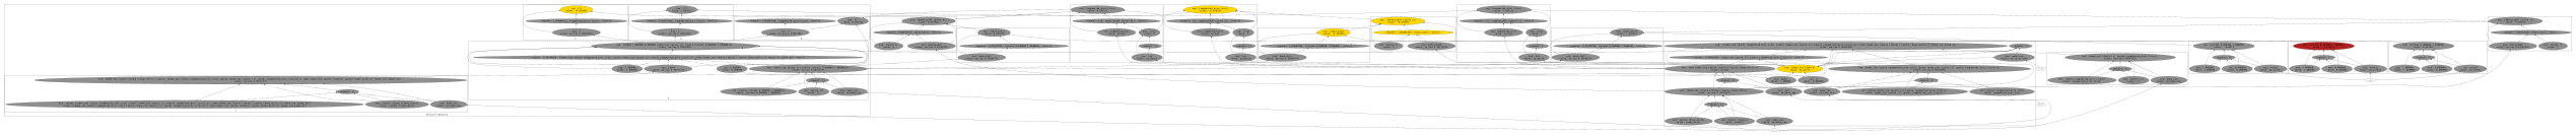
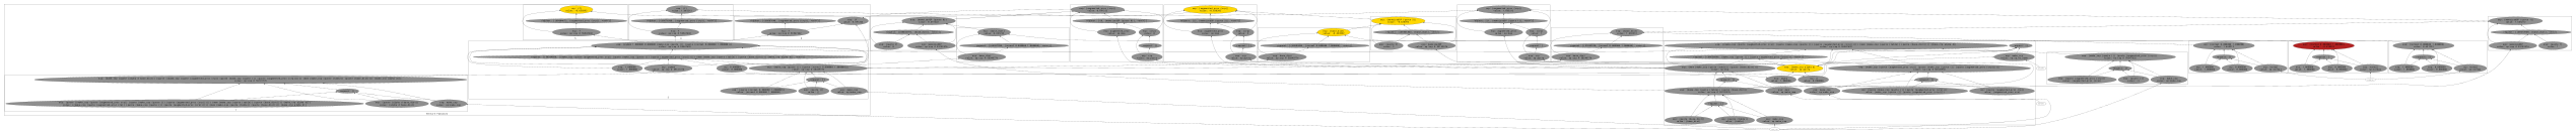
  digraph {
    fontname="Roboto Mono"
    fontsize=24
    rankdir=BT
    node [fillcolor=grey56 fontname="Roboto Mono" fontsize=24 shape=ellipse style=filled]
    edge [arrowhead=normal color=black fontname="Roboto Mono" style=solid]
    n1 [label="exp: (make_csp (quote (alpha d base_dist)) (quote ((make_csp (quote (augmented_proc crp)) (quote (make_csp (quote ()) (quote (augmented_proc (crp)))))) (mem (make_csp (quote (table)) (quote (base_dist)))) (make_crp alpha d))))\nvalue: sp:csp @ 59131776"]
    n2 [label="request: []"]
    n3 [label="exp: make_csp\nvalue: sp:make_csp"]
    n4 [label="exp: (quote (alpha d base_dist))\nvalue: (alpha d base_dist)"]
    n5 [label="exp: (quote ((make_csp (quote (augmented_proc crp)) (quote (make_csp (quote ()) (quote (augmented_proc (crp)))))) (mem (make_csp (quote (table)) (quote (base_dist)))) (make_crp alpha d)))\nvalue: ((make_csp (quote (augmented_proc crp)) (quote (make_csp (quote ()) (quote (augmented_proc (crp)))))) (mem (make_csp (quote (table)) (quote (base_dist)))) (make_crp alpha d))"]
    n6 [label="exp: (pymem 1.000000 0.000000 (make_csp (quote ()) (quote (normal 0.000000 1.000000))))\nvalue: sp:csp @ 59547632"]
    n7 [label="request: [(58364688, ((make_csp (quote (augmented_proc crp)) (quote (make_csp (quote ()) (quote (augmented_proc (crp)))))) (mem (make_csp (quote (table)) (quote (base_dist)))) (make_crp alpha d)), <env>)]"]
    n8 [label="exp: pymem\nvalue: sp:csp @ 59131776"]
    n9 [label="exp: 1.000000\nvalue: 1.000000"]
    n10 [label="exp: 0.000000\nvalue: 0.000000"]
    n11 [label="exp: (make_csp (quote ()) (quote (normal 0.000000 1.000000)))\nvalue: sp:csp @ 58349776"]
    n12 [label="request: []"]
    n13 [label="exp: make_csp\nvalue: sp:make_csp"]
    n14 [label="exp: (quote ())\nvalue: ()"]
    n15 [label="exp: (quote (normal 0.000000 1.000000))\nvalue: (normal 0.000000 1.000000)"]
    n16 [label="exp: (f)\nvalue: 0.691222"]
    n17 [label="request: [(60587648, (augmented_proc (crp)), <env>)]"]
    n18 [label="exp: f\nvalue: sp:csp @ 59547632"]
    n19 [label="exp: (f)\nvalue: 1.665212"]
    n20 [label="request: [(60576368, (augmented_proc (crp)), <env>)]"]
    n21 [label="exp: f\nvalue: sp:csp @ 59547632"]
    n22 [fillcolor=gold label="exp: (f)\nvalue: -0.638392"]
    n23 [label="request: [(60604672, (augmented_proc (crp)), <env>)]"]
    n24 [label="exp: f\nvalue: sp:csp @ 59547632"]
    n25 [label="exp: (augmented_proc (crp))\nvalue: 0.691222"]
    n26 [label="request: [(0, (memoizedSP (quote 0)), <env>)]"]
    n27 [label="exp: augmented_proc\nvalue: sp:msp"]
    n28 [label="exp: (crp)\nvalue: 0"]
    n29 [label="request: []"]
    n30 [label="exp: crp\nvalue: sp:pycrp"]
    n31 [label="exp: (base_dist)\nvalue: 1.665212"]
    n32 [label="request: [(51843520, (normal 0.000000 1.000000), <env>)]"]
    n33 [label="exp: base_dist\nvalue: sp:csp @ 58349776"]
    n34 [label="exp: ((make_csp (quote (augmented_proc crp)) (quote (make_csp (quote ()) (quote (augmented_proc (crp)))))) (mem (make_csp (quote (table)) (quote (base_dist)))) (make_crp alpha d))\nvalue: sp:csp @ 59547632"]
    n35 [label="request: [(60556096, (make_csp (quote ()) (quote (augmented_proc (crp)))), <env>)]"]
    n36 [label="exp: (make_csp (quote (augmented_proc crp)) (quote (make_csp (quote ()) (quote (augmented_proc (crp))))))\nvalue: sp:csp @ 58120992"]
    n37 [label="request: []"]
    n38 [label="exp: make_csp\nvalue: sp:make_csp"]
    n39 [label="exp: (quote (augmented_proc crp))\nvalue: (augmented_proc crp)"]
    n40 [label="exp: (quote (make_csp (quote ()) (quote (augmented_proc (crp)))))\nvalue: (make_csp (quote ()) (quote (augmented_proc (crp))))"]
    n41 [label="exp: (mem (make_csp (quote (table)) (quote (base_dist))))\nvalue: sp:msp"]
    n42 [label="request: []"]
    n43 [label="exp: mem\nvalue: sp:make_msp"]
    n44 [label="exp: (make_csp (quote (table)) (quote (base_dist)))\nvalue: sp:csp @ 59192976"]
    n45 [label="request: []"]
    n46 [label="exp: make_csp\nvalue: sp:make_csp"]
    n47 [label="exp: (quote (table))\nvalue: (table)"]
    n48 [label="exp: (quote (base_dist))\nvalue: (base_dist)"]
    n49 [fillcolor=gold label="exp: (make_crp alpha d)\nvalue: sp:pycrp"]
    n50 [label="request: []"]
    n51 [label="exp: make_crp\nvalue: sp:sp_no_name"]
    n52 [label="exp: alpha\nvalue: 1.000000"]
    n53 [label="exp: d\nvalue: 0.000000"]
    n54 [label="exp: (normal 0.000000 1.000000)\nvalue: 1.665212"]
    n55 [label="request: []"]
    n56 [label="exp: normal\nvalue: sp:normal"]
    n57 [label="exp: 0.000000\nvalue: 0.000000"]
    n58 [label="exp: 1.000000\nvalue: 1.000000"]
    n59 [label="exp: (make_csp (quote ()) (quote (augmented_proc (crp))))\nvalue: sp:csp @ 59547632"]
    n60 [label="request: []"]
    n61 [label="exp: make_csp\nvalue: sp:make_csp"]
    n62 [label="exp: (quote ())\nvalue: ()"]
    n63 [label="exp: (quote (augmented_proc (crp)))\nvalue: (augmented_proc (crp))"]
    n64 [label="exp: (memoizedSP (quote 0))\nvalue: 0.691222"]
    n65 [label="request: [(60362192, (base_dist), <env>)]"]
    n66 [label="exp: memoizedSP\nvalue: sp:csp @ 59192976"]
    n67 [label="exp: (quote 0)\nvalue: 0"]
    n68 [fillcolor=gold label="exp: (memoizedSP (quote 2))\nvalue: -0.638392"]
-   n69 [fillcolor=gold label="request: [(60566544, (base_dist), <env>)]"]
+   n69 [label="request: [(60566544, (base_dist), <env>)]"]
    n70 [label="exp: memoizedSP\nvalue: sp:csp @ 59192976"]
    n71 [label="exp: (quote 2)\nvalue: 2"]
    n72 [label="exp: (base_dist)\nvalue: 0.691222"]
    n73 [label="request: [(60557280, (normal 0.000000 1.000000), <env>)]"]
    n74 [label="exp: base_dist\nvalue: sp:csp @ 58349776"]
    n75 [fillcolor=gold label="exp: (augmented_proc (crp))\nvalue: -0.638392"]
    n76 [label="request: [(2, (memoizedSP (quote 2)), <env>)]"]
    n77 [label="exp: augmented_proc\nvalue: sp:msp"]
    n78 [label="exp: (crp)\nvalue: 2"]
    n79 [label="request: []"]
    n80 [label="exp: crp\nvalue: sp:pycrp"]
    n81 [label="exp: (augmented_proc (crp))\nvalue: 1.665212"]
    n82 [label="request: [(1, (memoizedSP (quote 1)), <env>)]"]
    n83 [label="exp: augmented_proc\nvalue: sp:msp"]
    n84 [label="exp: (crp)\nvalue: 1"]
    n85 [label="request: []"]
    n86 [label="exp: crp\nvalue: sp:pycrp"]
    n87 [fillcolor=gold label="exp: (base_dist)\nvalue: -0.638392"]
    n88 [label="request: [(60584464, (normal 0.000000 1.000000), <env>)]"]
    n89 [label="exp: base_dist\nvalue: sp:csp @ 58349776"]
    n90 [fillcolor=firebrick label="exp: (normal 0.000000 1.000000)\nvalue: -0.638392"]
    n91 [label="request: []"]
    n92 [label="exp: normal\nvalue: sp:normal"]
    n93 [label="exp: 0.000000\nvalue: 0.000000"]
    n94 [label="exp: 1.000000\nvalue: 1.000000"]
    n95 [label="exp: (memoizedSP (quote 1))\nvalue: 1.665212"]
    n96 [label="request: [(60614960, (base_dist), <env>)]"]
    n97 [label="exp: memoizedSP\nvalue: sp:csp @ 59192976"]
    n98 [label="exp: (quote 1)\nvalue: 1"]
    n99 [label="exp: (normal 0.000000 1.000000)\nvalue: 0.691222"]
    n100 [label="request: []"]
    n101 [label="exp: normal\nvalue: sp:normal"]
    n102 [label="exp: 0.000000\nvalue: 0.000000"]
    n103 [label="exp: 1.000000\nvalue: 1.000000"]
    54027200 [fillcolor="" fontsize="" shape="" style=""]
    56698256 [fillcolor="" fontsize="" shape="" style=""]
    52148784 [fillcolor="" fontsize="" shape="" style=""]
    55030784 [fillcolor="" fontsize="" shape="" style=""]
    subgraph cluster_1 {
      label="Venture Families"
      subgraph cluster_2 {
        label=1
        n1
        n2
        n3
        n4
        n5
      }
      subgraph cluster_3 {
        label=2
        n6
        n7
        n8
        n9
        n10
        n11
        n12
        n13
        n14
        n15
      }
      subgraph cluster_4 {
        label=3
        n16
        n17
        n18
      }
      subgraph cluster_5 {
        label=4
        n19
        n20
        n21
      }
      subgraph cluster_6 {
        label=5
        n22
        n23
        n24
      }
    }
    subgraph cluster_7 {
      n25
      n26
      n27
      n28
      n29
      n30
    }
    subgraph cluster_8 {
      n31
      n32
      n33
    }
    subgraph cluster_9 {
      n34
      n35
      n36
      n37
      n38
      n39
      n40
      n41
      n42
      n43
      n44
      n45
      n46
      n47
      n48
      n49
      n50
      n51
      n52
      n53
    }
    subgraph cluster_10 {
      n54
      n55
      n56
      n57
      n58
    }
    subgraph cluster_11 {
      n59
      n60
      n61
      n62
      n63
    }
    subgraph cluster_12 {
      n64
      n65
      n66
      n67
    }
    subgraph cluster_13 {
      n68
      n69
      n70
      n71
    }
    subgraph cluster_14 {
      n72
      n73
      n74
    }
    subgraph cluster_15 {
      n75
      n76
      n77
      n78
      n79
      n80
    }
    subgraph cluster_16 {
      n81
      n82
      n83
      n84
      n85
      n86
    }
    subgraph cluster_17 {
      n87
      n88
      n89
    }
    subgraph cluster_18 {
      n90
      n91
      n92
      n93
      n94
    }
    subgraph cluster_19 {
      n95
      n96
      n97
      n98
    }
    subgraph cluster_20 {
      n99
      n100
      n101
      n102
      n103
    }
    n1 -> n8
    n2 -> n1
    n3 -> n1
    n3 -> n2
    n4 -> n1
    n4 -> n2
    n5 -> n1
    n5 -> n2
    n6 -> n18
    n6 -> n21
    n6 -> n24
    n7 -> n6
    n8 -> n6
    n8 -> n7
    n8 -> n16
    n9 -> n6
    n9 -> n7
    n9 -> n52
    n10 -> n6
    n10 -> n7
    n10 -> n53
    n11 -> n6
    n11 -> n7
    n11 -> n33
    n11 -> n74
    n11 -> n89
    n12 -> n11
    n13 -> n11
    n13 -> n12
    n14 -> n11
    n14 -> n12
    n15 -> n11
    n15 -> n12
    n18 -> n16
    n18 -> n17
    n20 -> n19
    n21 -> n19
    n21 -> n20
    n23 -> n22
    n24 -> n22
    n24 -> n23
    n25 -> n16
    n26 -> n25
    n27 -> n25
    n27 -> n26
    n28 -> n25
    n28 -> n26
    n29 -> n28
    n30 -> n28
    n30 -> n29
    n31 -> n95
    n32 -> n31
    n33 -> n31
    n33 -> n32
    n34 -> n6
    n35 -> n34
    n36 -> n34
    n36 -> n35
    n37 -> n36
    n38 -> n36
    n38 -> n37
    n39 -> n36
    n39 -> n37
    n40 -> n36
    n40 -> n37
    n41 -> n27
    n41 -> n34
    n41 -> n35
    n41 -> n77
    n41 -> n83
    n42 -> n41
    n43 -> n41
    n43 -> n42
    n44 -> n41
    n44 -> n42
    n44 -> n66
    n44 -> n70
    n44 -> n97
    n45 -> n44
    n46 -> n44
    n46 -> n45
    n47 -> n44
    n47 -> n45
    n48 -> n44
    n48 -> n45
    n49 -> n30
    n49 -> n34
    n49 -> n35
    n49 -> n51
    n49 -> n80
    n49 -> n86
    n50 -> n49
    n51 -> n50
    n52 -> n49
    n52 -> n50
    n53 -> n49
    n53 -> n50
    n54 -> n31
    n55 -> n54
    n56 -> n54
    n56 -> n55
    n57 -> n54
    n57 -> n55
    n58 -> n54
    n58 -> n55
    n59 -> n34
    n60 -> n59
    n61 -> n59
    n61 -> n60
    n62 -> n59
    n62 -> n60
    n63 -> n59
    n63 -> n60
    n64 -> n25
    n65 -> n64
    n66 -> n64
    n66 -> n65
    n67 -> n64
    n67 -> n65
    n68 -> n75
    n69 -> n68
    n70 -> n68
    n70 -> n69
    n71 -> n68
    n71 -> n69
    n72 -> n64
    n73 -> n72
    n74 -> n72
    n74 -> n73
    n75 -> n22
    n76 -> n75
    n77 -> n75
    n77 -> n76
    n78 -> n75
    n78 -> n76
    n79 -> n78
    n80 -> n78
    n80 -> n79
    n81 -> n19
    n82 -> n81
    n83 -> n81
    n83 -> n82
    n84 -> n81
    n84 -> n82
    n85 -> n84
    n86 -> n84
    n86 -> n85
    n87 -> n68
    n88 -> n87
    n89 -> n87
    n89 -> n88
    n90 -> n87
    n91 -> n90
    n92 -> n90
    n92 -> n91
    n93 -> n90
    n93 -> n91
    n94 -> n90
    n94 -> n91
    n95 -> n81
    n96 -> n95
    n97 -> n95
    n97 -> n96
    n98 -> n96
    n99 -> n72
    n100 -> n99
    n101 -> n99
    n101 -> n100
    n102 -> n99
    n102 -> n100
    n103 -> n99
    n103 -> n100
    54027200 -> n3
    54027200 -> n13
    54027200 -> n38
    54027200 -> n46
    54027200 -> n61
    56698256 -> n43
    52148784 -> n51
    55030784 -> n56
    55030784 -> n92
    55030784 -> n101
  }
